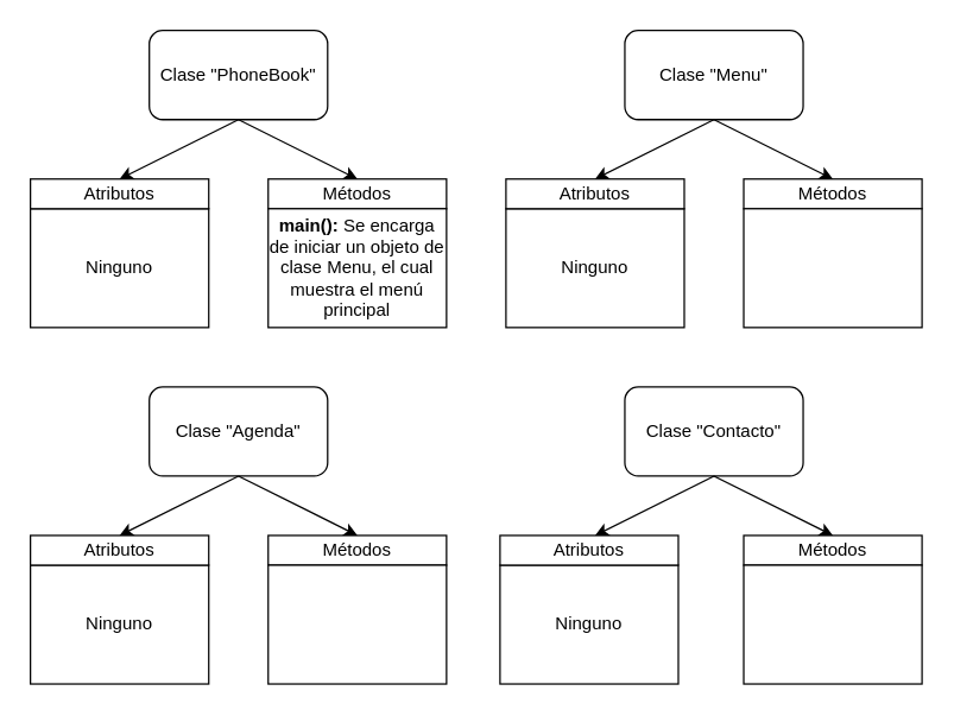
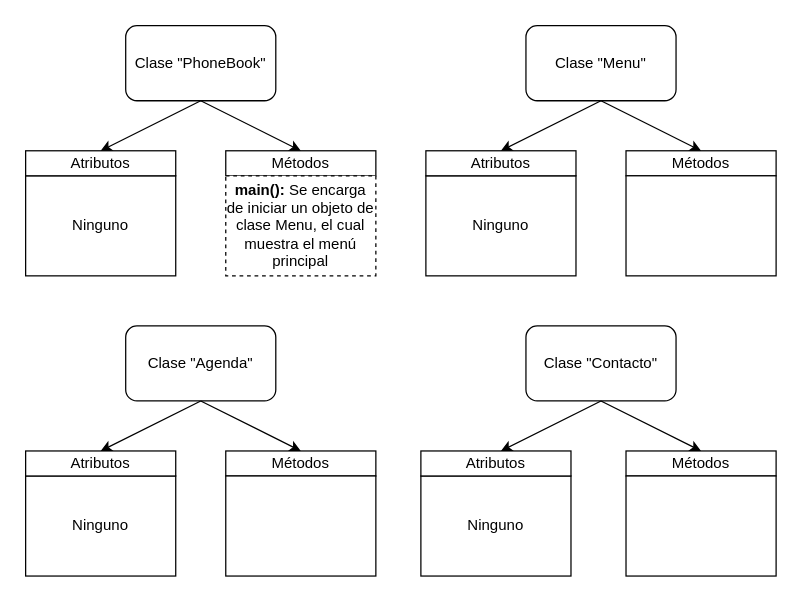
  <mxCell id="0" />
  <mxCell id="1" parent="0" />
  <mxCell id="2" value="Ninguno" style="rounded=0;whiteSpace=wrap;html=1;" parent="1" vertex="1"><mxGeometry x="20" y="140" width="120" height="80" as="geometry" /></mxCell>
  <mxCell id="3" value="Clase &quot;PhoneBook&quot;" style="rounded=1;whiteSpace=wrap;html=1;" parent="1" vertex="1"><mxGeometry x="100" y="20" width="120" height="60" as="geometry" /></mxCell>
  <mxCell id="4" value="Atributos" style="rounded=0;whiteSpace=wrap;html=1;" parent="1" vertex="1"><mxGeometry x="20" y="120" width="120" height="20" as="geometry" /></mxCell>
  <mxCell id="5" value="Métodos" style="rounded=0;whiteSpace=wrap;html=1;" parent="1" vertex="1"><mxGeometry x="180" y="120" width="120" height="20" as="geometry" /></mxCell>
  <mxCell id="6" value="" style="endArrow=none;html=1;exitX=0.5;exitY=0;exitDx=0;exitDy=0;entryX=0.5;entryY=1;entryDx=0;entryDy=0;" parent="1" source="8" target="5" edge="1"><mxGeometry width="50" height="50" relative="1" as="geometry"><mxPoint x="70" y="260" as="sourcePoint" /><mxPoint x="80" y="240" as="targetPoint" /></mxGeometry></mxCell>
  <mxCell id="7" value="" style="endArrow=none;html=1;exitX=0.5;exitY=0;exitDx=0;exitDy=0;entryX=0.5;entryY=1;entryDx=0;entryDy=0;" parent="1" source="2" target="4" edge="1"><mxGeometry width="50" height="50" relative="1" as="geometry"><mxPoint x="220" y="170" as="sourcePoint" /><mxPoint x="60" y="110" as="targetPoint" /></mxGeometry></mxCell>
- <mxCell id="8" value="&lt;b&gt;main():&lt;/b&gt;&amp;nbsp;Se encarga de iniciar un objeto de clase Menu, el cual muestra el menú principal" style="rounded=0;whiteSpace=wrap;html=1;" parent="1" vertex="1"><mxGeometry x="180" y="140" width="120" height="80" as="geometry" /></mxCell>
+ <mxCell id="8" value="&lt;b&gt;main():&lt;/b&gt;&amp;nbsp;Se encarga de iniciar un objeto de clase Menu, el cual muestra el menú principal" style="rounded=0;whiteSpace=wrap;html=1;dashed=1;" parent="1" vertex="1"><mxGeometry x="180" y="140" width="120" height="80" as="geometry" /></mxCell>
  <mxCell id="9" value="" style="endArrow=classic;html=1;entryX=0.5;entryY=0;entryDx=0;entryDy=0;" parent="1" target="5" edge="1"><mxGeometry width="50" height="50" relative="1" as="geometry"><mxPoint x="160" y="80" as="sourcePoint" /><mxPoint x="420" y="210" as="targetPoint" /></mxGeometry></mxCell>
  <mxCell id="10" value="" style="endArrow=classic;html=1;entryX=0.5;entryY=0;entryDx=0;entryDy=0;exitX=0.5;exitY=1;exitDx=0;exitDy=0;" parent="1" source="3" target="4" edge="1"><mxGeometry width="50" height="50" relative="1" as="geometry"><mxPoint x="160" y="290" as="sourcePoint" /><mxPoint x="260" y="260" as="targetPoint" /></mxGeometry></mxCell>
  <mxCell id="11" value="Ninguno" style="rounded=0;whiteSpace=wrap;html=1;" parent="1" vertex="1"><mxGeometry x="340" y="140" width="120" height="80" as="geometry" /></mxCell>
  <mxCell id="12" value="Clase &quot;Menu&quot;" style="rounded=1;whiteSpace=wrap;html=1;" parent="1" vertex="1"><mxGeometry x="420" y="20" width="120" height="60" as="geometry" /></mxCell>
  <mxCell id="13" value="Atributos" style="rounded=0;whiteSpace=wrap;html=1;" parent="1" vertex="1"><mxGeometry x="340" y="120" width="120" height="20" as="geometry" /></mxCell>
  <mxCell id="14" value="Métodos" style="rounded=0;whiteSpace=wrap;html=1;" parent="1" vertex="1"><mxGeometry x="500" y="120" width="120" height="20" as="geometry" /></mxCell>
  <mxCell id="15" value="" style="endArrow=none;html=1;exitX=0.5;exitY=0;exitDx=0;exitDy=0;entryX=0.5;entryY=1;entryDx=0;entryDy=0;" parent="1" source="17" target="14" edge="1"><mxGeometry width="50" height="50" relative="1" as="geometry"><mxPoint x="390" y="260" as="sourcePoint" /><mxPoint x="400" y="240" as="targetPoint" /></mxGeometry></mxCell>
  <mxCell id="16" value="" style="endArrow=none;html=1;exitX=0.5;exitY=0;exitDx=0;exitDy=0;entryX=0.5;entryY=1;entryDx=0;entryDy=0;" parent="1" source="11" target="13" edge="1"><mxGeometry width="50" height="50" relative="1" as="geometry"><mxPoint x="540" y="170" as="sourcePoint" /><mxPoint x="380" y="110" as="targetPoint" /></mxGeometry></mxCell>
  <mxCell id="17" value="" style="rounded=0;whiteSpace=wrap;html=1;" parent="1" vertex="1"><mxGeometry x="500" y="140" width="120" height="80" as="geometry" /></mxCell>
  <mxCell id="18" value="" style="endArrow=classic;html=1;exitX=0.5;exitY=1;exitDx=0;exitDy=0;entryX=0.5;entryY=0;entryDx=0;entryDy=0;" parent="1" source="12" target="14" edge="1"><mxGeometry width="50" height="50" relative="1" as="geometry"><mxPoint x="690" y="260" as="sourcePoint" /><mxPoint x="740" y="210" as="targetPoint" /></mxGeometry></mxCell>
  <mxCell id="19" value="" style="endArrow=classic;html=1;entryX=0.5;entryY=0;entryDx=0;entryDy=0;exitX=0.5;exitY=1;exitDx=0;exitDy=0;" parent="1" source="12" target="13" edge="1"><mxGeometry width="50" height="50" relative="1" as="geometry"><mxPoint x="480" y="290" as="sourcePoint" /><mxPoint x="580" y="260" as="targetPoint" /></mxGeometry></mxCell>
  <mxCell id="20" value="Ninguno" style="rounded=0;whiteSpace=wrap;html=1;" parent="1" vertex="1"><mxGeometry x="20" y="380" width="120" height="80" as="geometry" /></mxCell>
  <mxCell id="21" value="Clase &quot;Agenda&quot;" style="rounded=1;whiteSpace=wrap;html=1;" parent="1" vertex="1"><mxGeometry x="100" y="260" width="120" height="60" as="geometry" /></mxCell>
  <mxCell id="22" value="Atributos" style="rounded=0;whiteSpace=wrap;html=1;" parent="1" vertex="1"><mxGeometry x="20" y="360" width="120" height="20" as="geometry" /></mxCell>
  <mxCell id="23" value="Métodos" style="rounded=0;whiteSpace=wrap;html=1;" parent="1" vertex="1"><mxGeometry x="180" y="360" width="120" height="20" as="geometry" /></mxCell>
  <mxCell id="24" value="" style="endArrow=none;html=1;exitX=0.5;exitY=0;exitDx=0;exitDy=0;entryX=0.5;entryY=1;entryDx=0;entryDy=0;" parent="1" source="26" target="23" edge="1"><mxGeometry width="50" height="50" relative="1" as="geometry"><mxPoint x="70" y="500" as="sourcePoint" /><mxPoint x="80" y="480" as="targetPoint" /></mxGeometry></mxCell>
  <mxCell id="25" value="" style="endArrow=none;html=1;exitX=0.5;exitY=0;exitDx=0;exitDy=0;entryX=0.5;entryY=1;entryDx=0;entryDy=0;" parent="1" source="20" target="22" edge="1"><mxGeometry width="50" height="50" relative="1" as="geometry"><mxPoint x="220" y="410" as="sourcePoint" /><mxPoint x="60" y="350" as="targetPoint" /></mxGeometry></mxCell>
  <mxCell id="26" value="" style="rounded=0;whiteSpace=wrap;html=1;" parent="1" vertex="1"><mxGeometry x="180" y="380" width="120" height="80" as="geometry" /></mxCell>
  <mxCell id="27" value="" style="endArrow=classic;html=1;exitX=0.5;exitY=1;exitDx=0;exitDy=0;entryX=0.5;entryY=0;entryDx=0;entryDy=0;" parent="1" source="21" target="23" edge="1"><mxGeometry width="50" height="50" relative="1" as="geometry"><mxPoint x="370" y="500" as="sourcePoint" /><mxPoint x="420" y="450" as="targetPoint" /></mxGeometry></mxCell>
  <mxCell id="28" value="" style="endArrow=classic;html=1;entryX=0.5;entryY=0;entryDx=0;entryDy=0;exitX=0.5;exitY=1;exitDx=0;exitDy=0;" parent="1" source="21" target="22" edge="1"><mxGeometry width="50" height="50" relative="1" as="geometry"><mxPoint x="160" y="530" as="sourcePoint" /><mxPoint x="260" y="500" as="targetPoint" /></mxGeometry></mxCell>
  <mxCell id="29" value="Ninguno" style="rounded=0;whiteSpace=wrap;html=1;" parent="1" vertex="1"><mxGeometry x="336" y="380" width="120" height="80" as="geometry" /></mxCell>
  <mxCell id="30" value="Clase &quot;Contacto&quot;" style="rounded=1;whiteSpace=wrap;html=1;" parent="1" vertex="1"><mxGeometry x="420" y="260" width="120" height="60" as="geometry" /></mxCell>
  <mxCell id="31" value="Atributos" style="rounded=0;whiteSpace=wrap;html=1;" parent="1" vertex="1"><mxGeometry x="336" y="360" width="120" height="20" as="geometry" /></mxCell>
  <mxCell id="32" value="Métodos" style="rounded=0;whiteSpace=wrap;html=1;" parent="1" vertex="1"><mxGeometry x="500" y="360" width="120" height="20" as="geometry" /></mxCell>
  <mxCell id="33" value="" style="endArrow=none;html=1;exitX=0.5;exitY=0;exitDx=0;exitDy=0;entryX=0.5;entryY=1;entryDx=0;entryDy=0;" parent="1" source="35" target="32" edge="1"><mxGeometry width="50" height="50" relative="1" as="geometry"><mxPoint x="390" y="500" as="sourcePoint" /><mxPoint x="400" y="480" as="targetPoint" /></mxGeometry></mxCell>
  <mxCell id="34" value="" style="endArrow=none;html=1;exitX=0.5;exitY=0;exitDx=0;exitDy=0;entryX=0.5;entryY=1;entryDx=0;entryDy=0;" parent="1" edge="1"><mxGeometry width="50" height="50" relative="1" as="geometry"><mxPoint x="400" y="380" as="sourcePoint" /><mxPoint x="400" y="380" as="targetPoint" /></mxGeometry></mxCell>
  <mxCell id="35" value="" style="rounded=0;whiteSpace=wrap;html=1;" parent="1" vertex="1"><mxGeometry x="500" y="380" width="120" height="80" as="geometry" /></mxCell>
  <mxCell id="36" value="" style="endArrow=classic;html=1;exitX=0.5;exitY=1;exitDx=0;exitDy=0;entryX=0.5;entryY=0;entryDx=0;entryDy=0;" parent="1" source="30" target="32" edge="1"><mxGeometry width="50" height="50" relative="1" as="geometry"><mxPoint x="690" y="500" as="sourcePoint" /><mxPoint x="740" y="450" as="targetPoint" /></mxGeometry></mxCell>
  <mxCell id="37" value="" style="endArrow=classic;html=1;entryX=0.5;entryY=0;entryDx=0;entryDy=0;exitX=0.5;exitY=1;exitDx=0;exitDy=0;" parent="1" source="30" edge="1"><mxGeometry width="50" height="50" relative="1" as="geometry"><mxPoint x="480" y="530" as="sourcePoint" /><mxPoint x="400" y="360" as="targetPoint" /></mxGeometry></mxCell>
